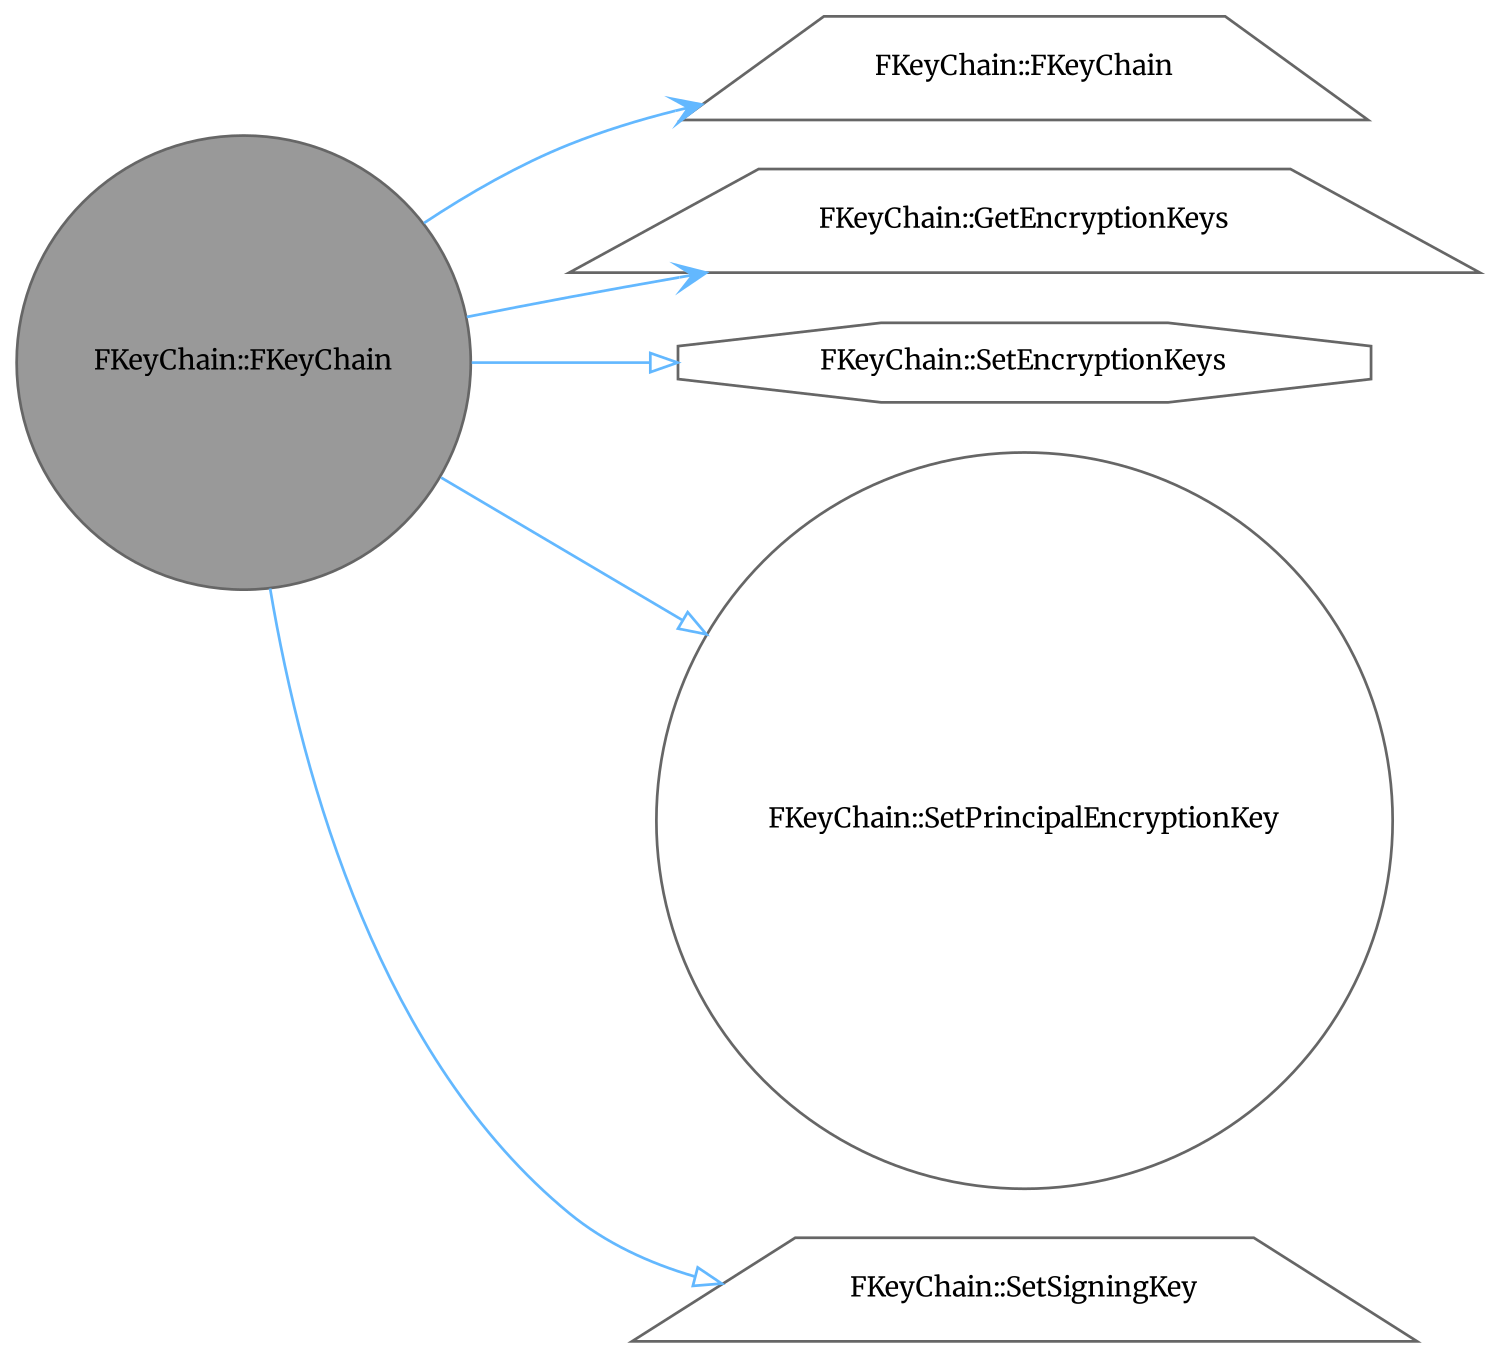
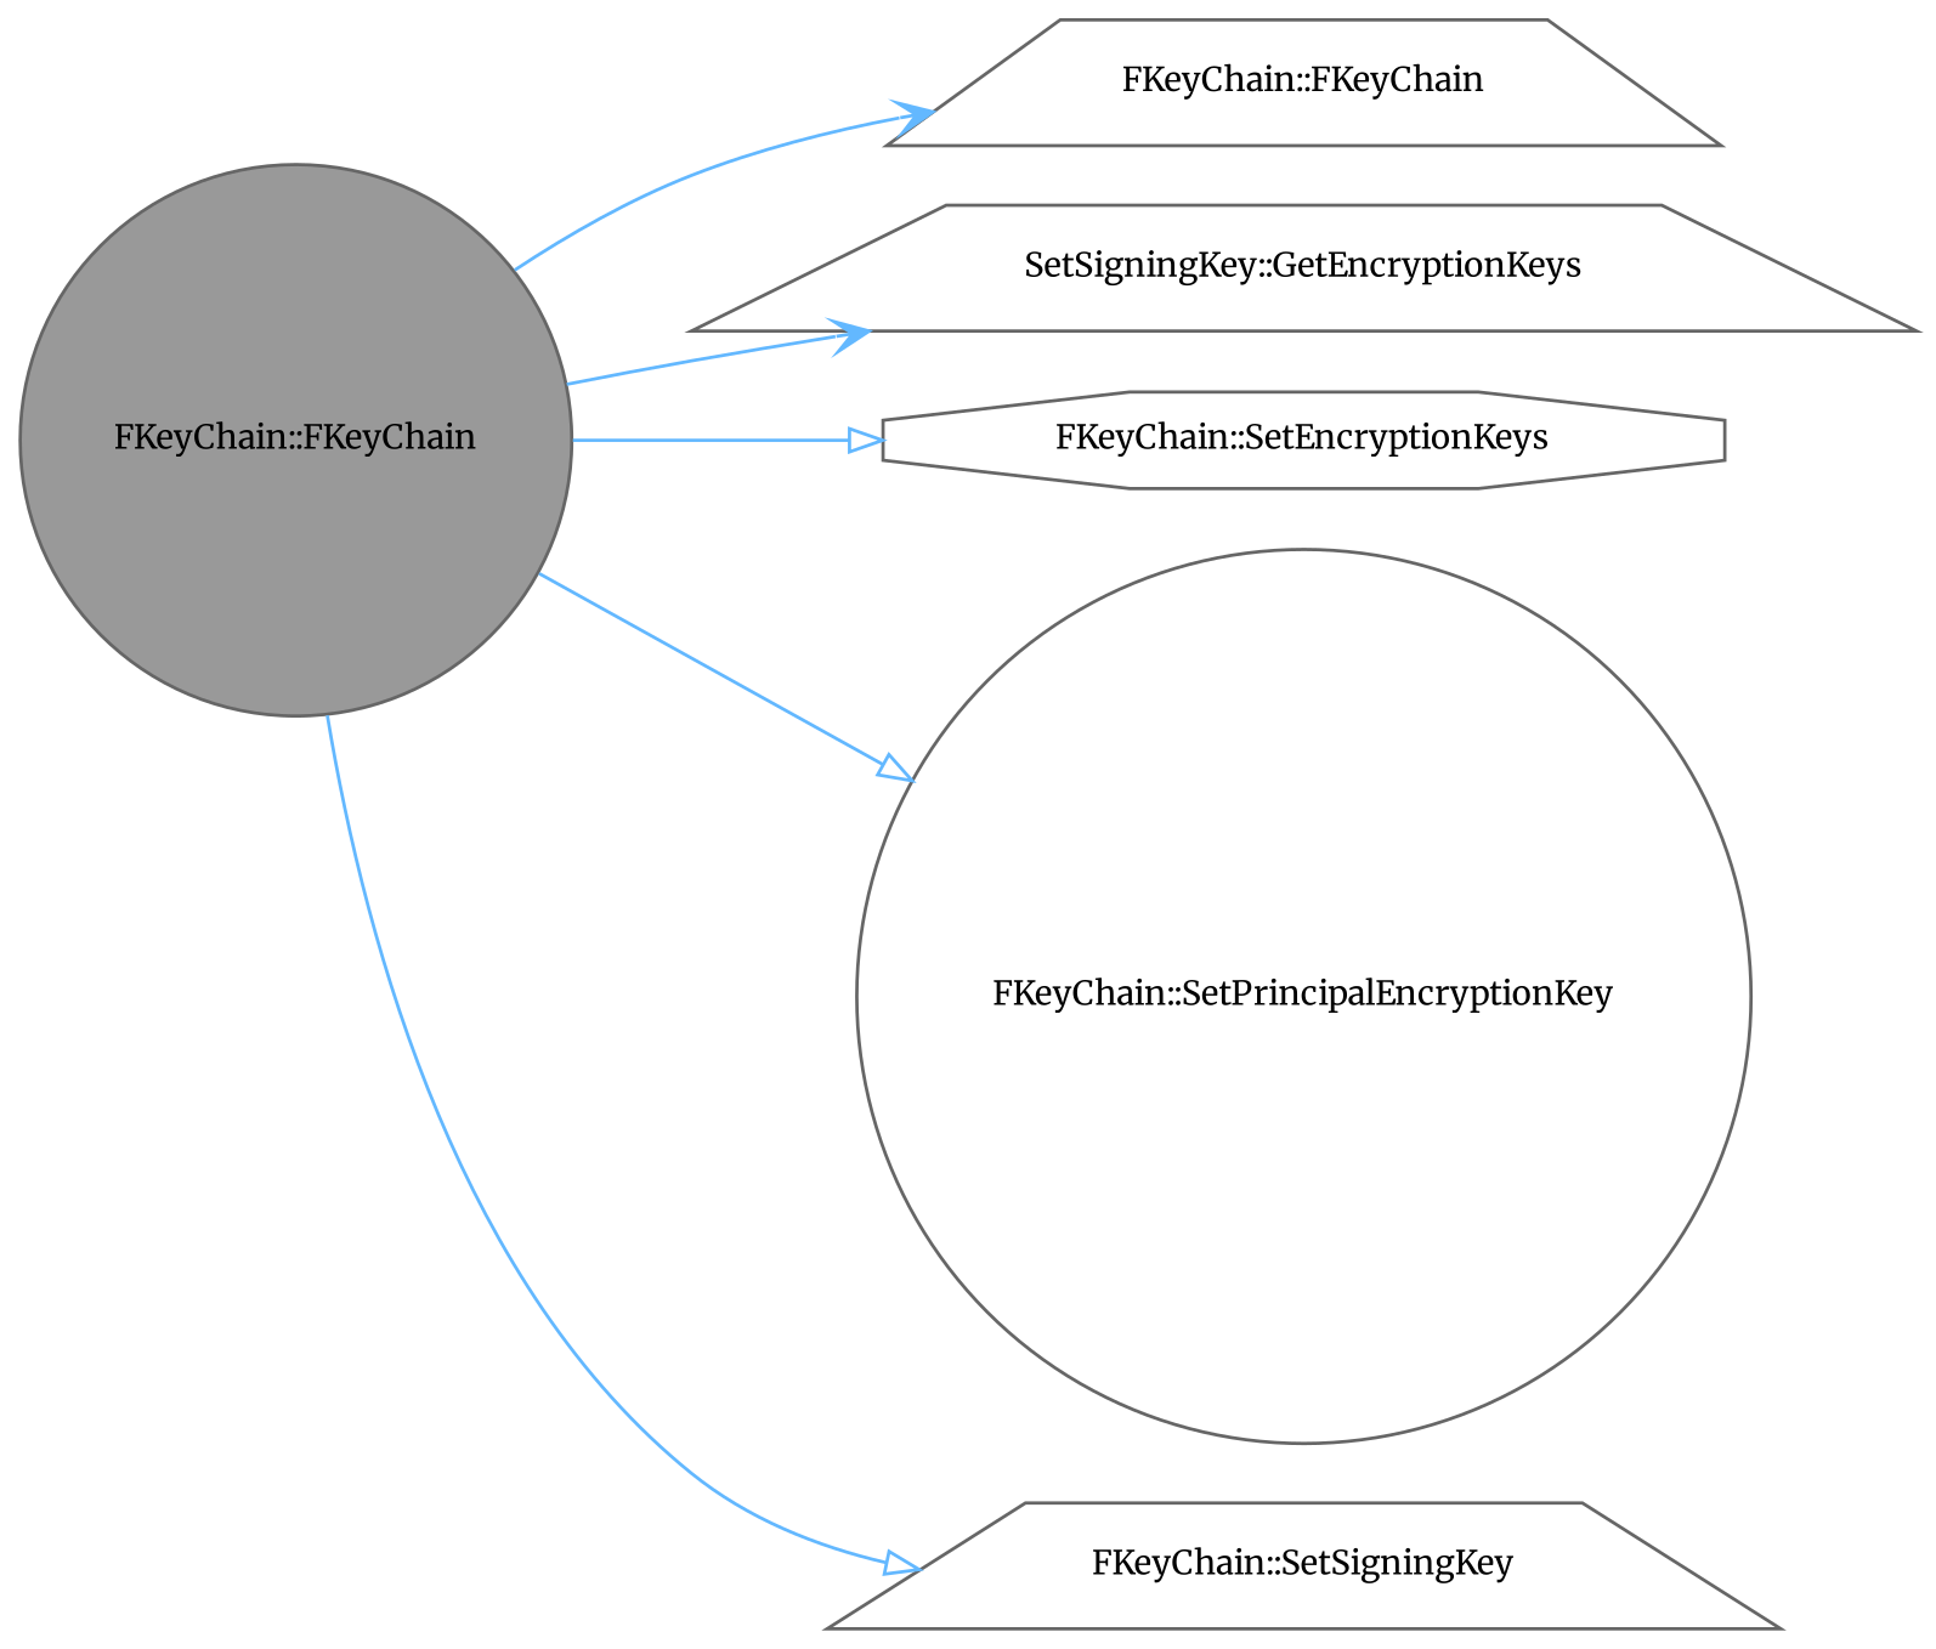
  digraph {
    fontname=Merriweather
    rankdir=LR
    node [color=grey40 fillcolor=white fontname=Merriweather fontsize=10 shape=trapezium style=filled]
    edge [arrowhead=onormal color=steelblue1 fontname=Merriweather fontsize=10 labelfontname=Helvetica labelfontsize=10 style=solid]
    n1 [color=gray40 fillcolor=grey60 fontcolor=black height=0.2 label="FKeyChain::FKeyChain" shape=circle width=0.4]
    n2 [height=0.2 label="FKeyChain::FKeyChain" width=0.4]
-   n3 [height=0.2 label="FKeyChain::GetEncryptionKeys" width=0.4]
+   n3 [height=0.2 label="SetSigningKey::GetEncryptionKeys" width=0.4]
    n4 [height=0.2 label="FKeyChain::SetEncryptionKeys" shape=octagon width=0.4]
    n5 [height=0.2 label="FKeyChain::SetPrincipalEncryptionKey" shape=circle width=0.4]
    n6 [height=0.2 label="FKeyChain::SetSigningKey" width=0.4]
    n1 -> n2 [arrowhead=vee]
    n1 -> n3 [arrowhead=vee]
    n1 -> n4
    n1 -> n5
    n1 -> n6
  }
